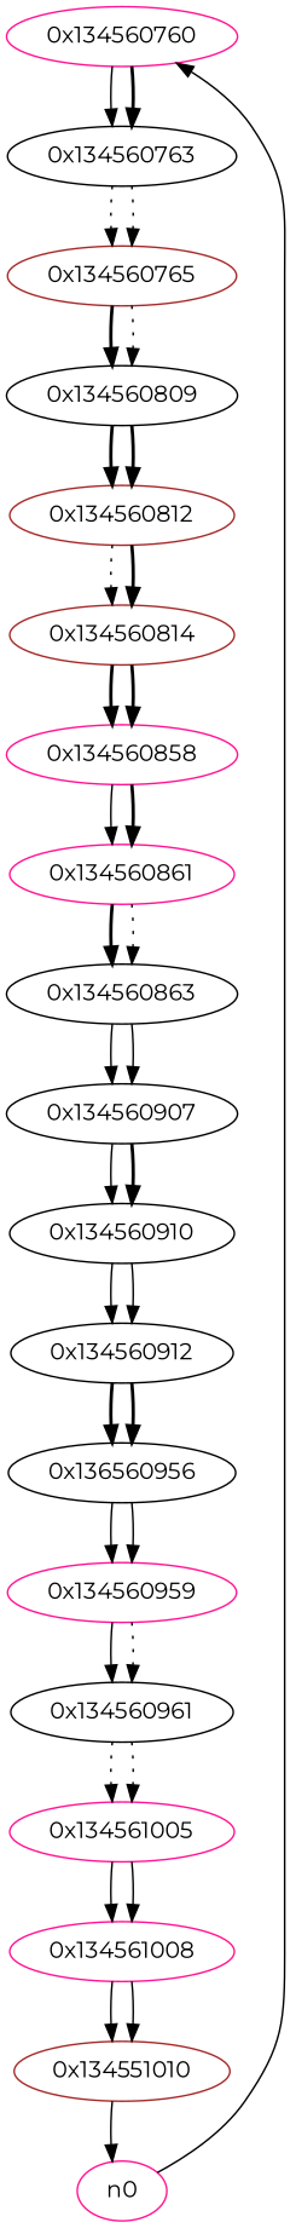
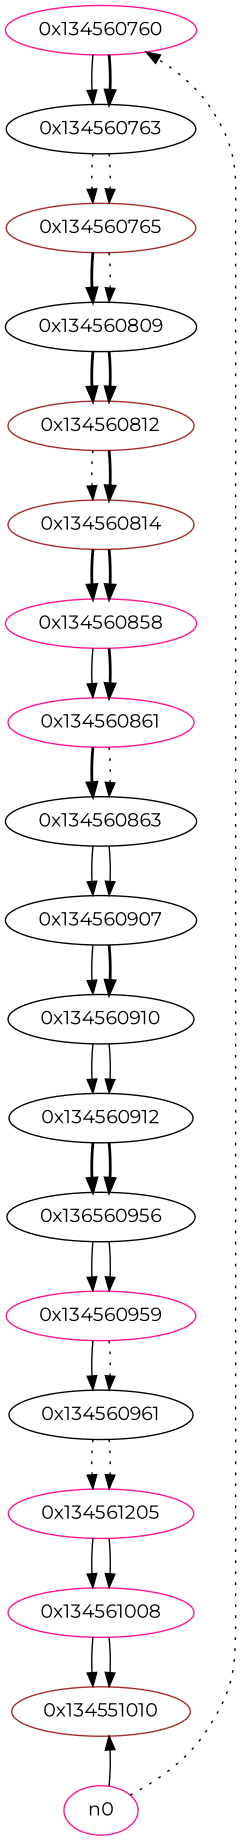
  digraph {
    fontname=Montserrat
    node [color=black fontname=Montserrat]
    edge [fontname=Montserrat style=solid]
    n1 [color=deeppink label="0x134560760"]
    n2 [label="0x134560763"]
    n3 [color=brown label="0x134560765"]
    n4 [label="0x134560809"]
    n5 [color=brown label="0x134560812"]
    n0 [color=deeppink]
    n6 [color=brown label="0x134560814"]
    n7 [color=deeppink label="0x134560858"]
    n8 [color=deeppink label="0x134560861"]
    n9 [label="0x134560863"]
    n10 [label="0x134560907"]
    n11 [label="0x134560910"]
    n12 [label="0x134560912"]
    n13 [label="0x136560956"]
    n14 [color=deeppink label="0x134560959"]
    n15 [label="0x134560961"]
-   n16 [color=deeppink label="0x134561005"]
+   n16 [color=deeppink label="0x134561205"]
    n17 [color=deeppink label="0x134561008"]
    n18 [color=brown label="0x134551010"]
    n1 -> n2
    n1 -> n2 [style=bold]
    n2 -> n3 [style=dotted]
    n2 -> n3 [style=dotted]
    n3 -> n4 [style=bold]
    n3 -> n4 [style=dotted]
    n4 -> n5 [style=bold]
    n4 -> n5 [style=bold]
    n5 -> n6 [style=dotted]
    n5 -> n6 [style=bold]
-   n0 -> n1
+   n0 -> n1 [style=dotted]
    n6 -> n7 [style=bold]
    n6 -> n7 [style=bold]
    n7 -> n8
    n7 -> n8 [style=bold]
    n8 -> n9 [style=bold]
    n8 -> n9 [style=dotted]
    n9 -> n10
    n9 -> n10
    n10 -> n11
    n10 -> n11 [style=bold]
    n11 -> n12
    n11 -> n12
    n12 -> n13 [style=bold]
    n12 -> n13 [style=bold]
    n13 -> n14
    n13 -> n14
    n14 -> n15
    n14 -> n15 [style=dotted]
    n15 -> n16 [style=dotted]
    n15 -> n16 [style=dotted]
    n16 -> n17
    n16 -> n17
    n17 -> n18
    n17 -> n18
-   n18 -> n0
+   n0 -> n18
  }
